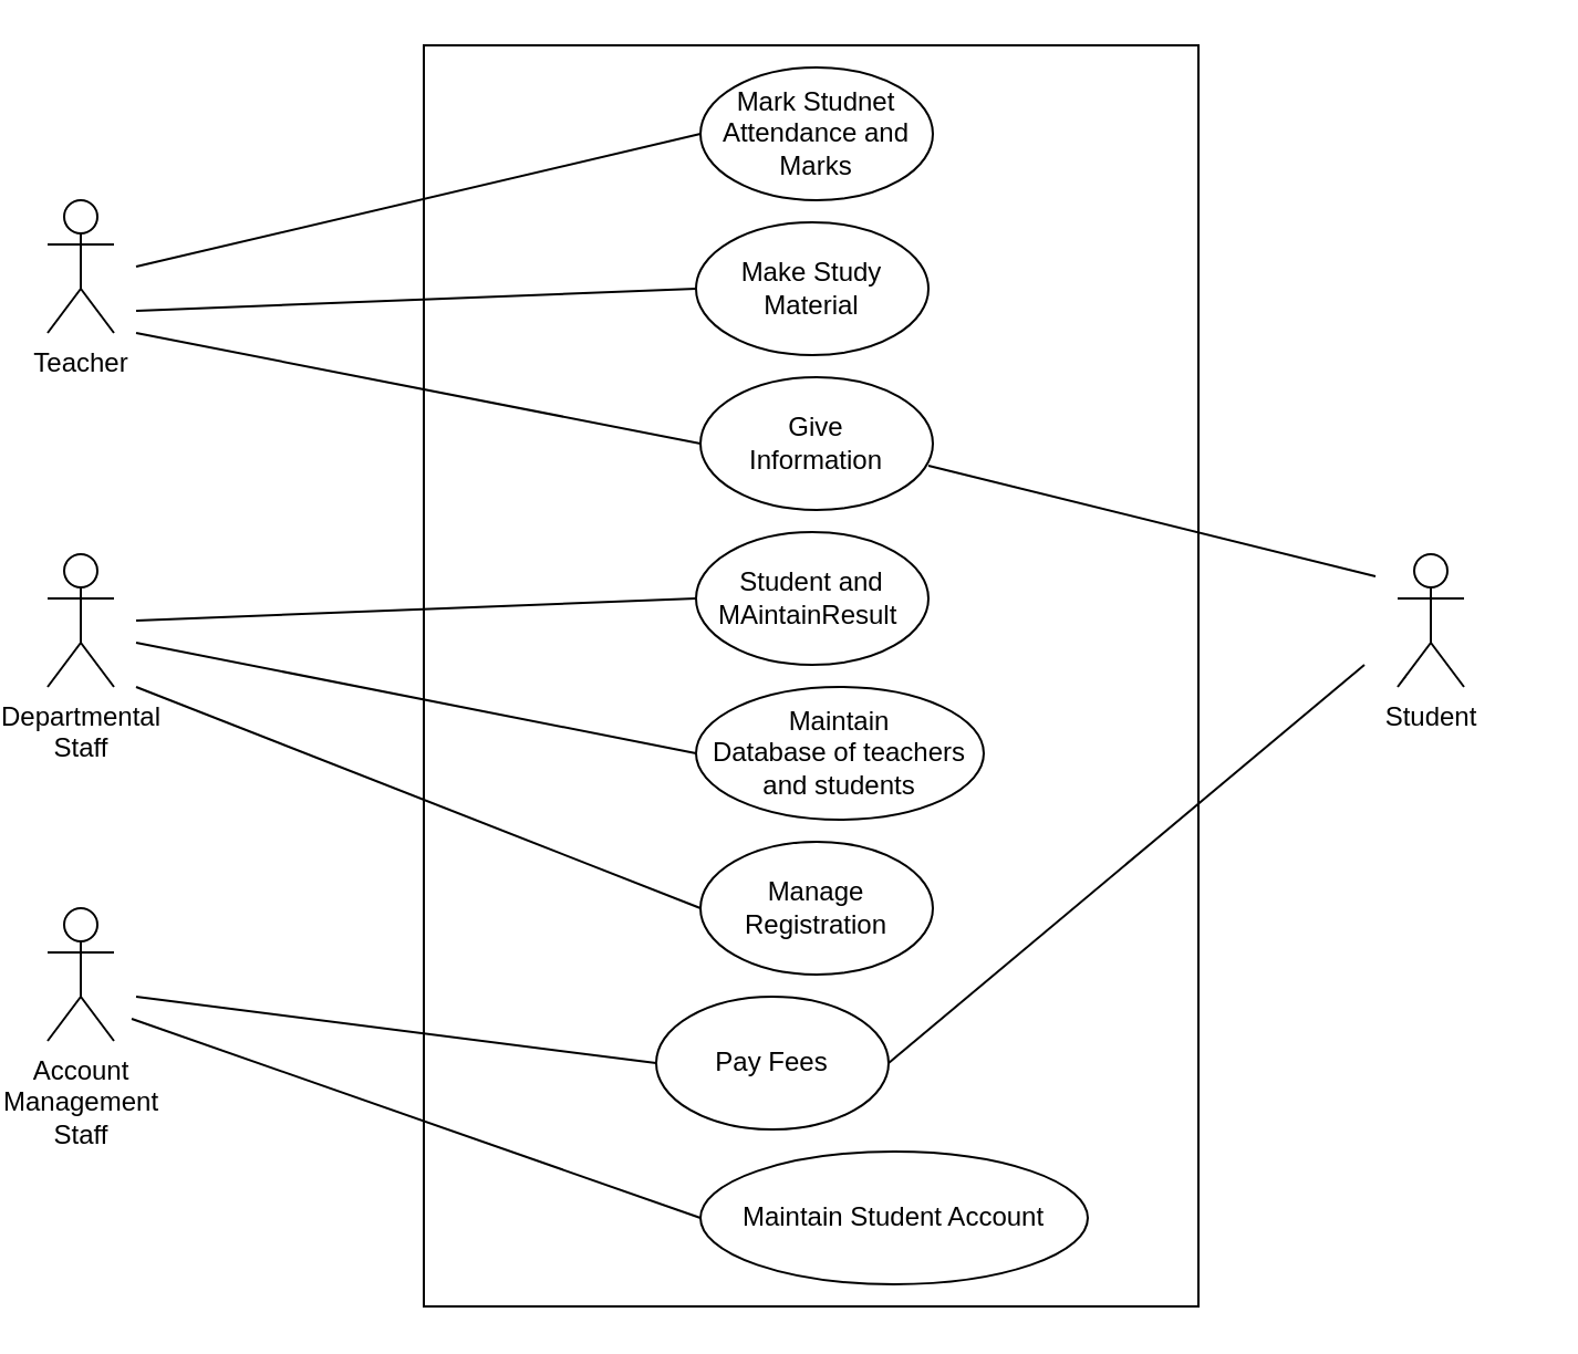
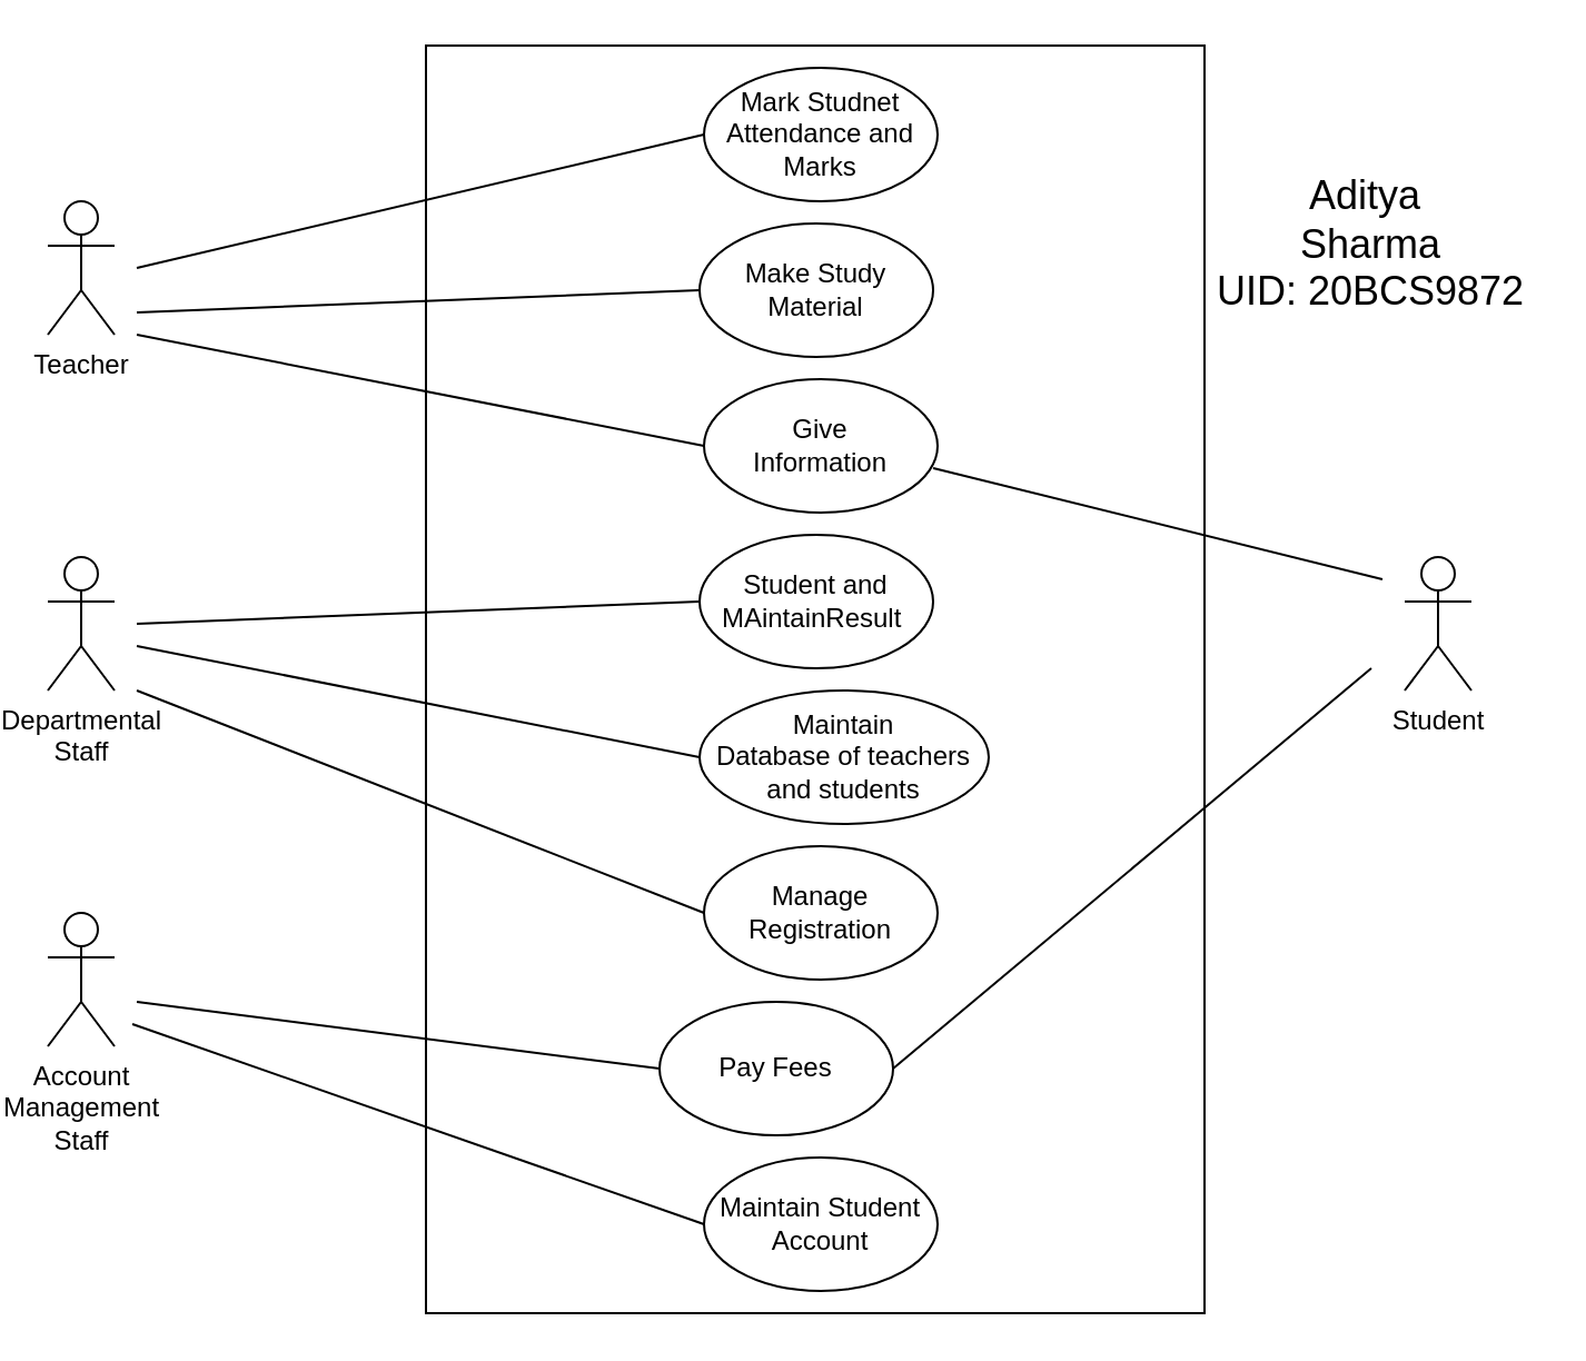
  <mxCell id="0" />
  <mxCell id="1" parent="0" />
  <mxCell id="2" value="" style="rounded=0;whiteSpace=wrap;html=1;" vertex="1" parent="1"><mxGeometry x="190" width="350" height="570" as="geometry" y="20" /></mxCell>
  <mxCell id="3" value="Mark Studnet Attendance and Marks" style="ellipse;whiteSpace=wrap;html=1;align=center;" vertex="1" parent="1"><mxGeometry x="315" y="30" width="105" height="60" as="geometry" /></mxCell>
  <mxCell id="4" value="Teacher" style="shape=umlActor;verticalLabelPosition=bottom;verticalAlign=top;html=1;" vertex="1" parent="1"><mxGeometry x="20" y="90" width="30" height="60" as="geometry" /></mxCell>
  <mxCell id="5" value="Departmental &lt;br&gt;Staff" style="shape=umlActor;verticalLabelPosition=bottom;verticalAlign=top;html=1;" vertex="1" parent="1"><mxGeometry x="20" y="250" width="30" height="60" as="geometry" /></mxCell>
  <mxCell id="6" value="Student" style="shape=umlActor;verticalLabelPosition=bottom;verticalAlign=top;html=1;" vertex="1" parent="1"><mxGeometry x="630" y="250" width="30" height="60" as="geometry" /></mxCell>
  <mxCell id="7" value="Make Study Material&lt;span style=&quot;color: rgba(0, 0, 0, 0); font-family: monospace; font-size: 0px; text-align: start;&quot;&gt;%3CmxGraphModel%3E%3Croot%3E%3CmxCell%20id%3D%220%22%2F%3E%3CmxCell%20id%3D%221%22%20parent%3D%220%22%2F%3E%3CmxCell%20id%3D%222%22%20value%3D%22Mark%20Studnet%20Attendance%20and%20Marks%22%20style%3D%22ellipse%3BwhiteSpace%3Dwrap%3Bhtml%3D1%3Balign%3Dcenter%3B%22%20vertex%3D%221%22%20parent%3D%221%22%3E%3CmxGeometry%20x%3D%22375%22%20y%3D%2210%22%20width%3D%22105%22%20height%3D%2260%22%20as%3D%22geometry%22%2F%3E%3C%2FmxCell%3E%3C%2Froot%3E%3C%2FmxGraphModel%3E&lt;/span&gt;" style="ellipse;whiteSpace=wrap;html=1;align=center;" vertex="1" parent="1"><mxGeometry x="313" y="100" width="105" height="60" as="geometry" /></mxCell>
  <mxCell id="8" value="Give&lt;span style=&quot;color: rgba(0, 0, 0, 0); font-family: monospace; font-size: 0px; text-align: start;&quot;&gt;%3CmxGraphModel%3E%3Croot%3E%3CmxCell%20id%3D%220%22%2F%3E%3CmxCell%20id%3D%221%22%20parent%3D%220%22%2F%3E%3CmxCell%20id%3D%222%22%20value%3D%22Make%20Study%20Material%26lt%3Bspan%20style%3D%26quot%3Bcolor%3A%20rgba(0%2C%200%2C%200%2C%200)%3B%20font-family%3A%20monospace%3B%20font-size%3A%200px%3B%20text-align%3A%20start%3B%26quot%3B%26gt%3B%253CmxGraphModel%253E%253Croot%253E%253CmxCell%2520id%253D%25220%2522%252F%253E%253CmxCell%2520id%253D%25221%2522%2520parent%253D%25220%2522%252F%253E%253CmxCell%2520id%253D%25222%2522%2520value%253D%2522Mark%2520Studnet%2520Attendance%2520and%2520Marks%2522%2520style%253D%2522ellipse%253BwhiteSpace%253Dwrap%253Bhtml%253D1%253Balign%253Dcenter%253B%2522%2520vertex%253D%25221%2522%2520parent%253D%25221%2522%253E%253CmxGeometry%2520x%253D%2522375%2522%2520y%253D%252210%2522%2520width%253D%2522105%2522%2520height%253D%252260%2522%2520as%253D%2522geometry%2522%252F%253E%253C%252FmxCell%253E%253C%252Froot%253E%253C%252FmxGraphModel%253E%26lt%3B%2Fspan%26gt%3B%22%20style%3D%22ellipse%3BwhiteSpace%3Dwrap%3Bhtml%3D1%3Balign%3Dcenter%3B%22%20vertex%3D%221%22%20parent%3D%221%22%3E%3CmxGeometry%20x%3D%22373%22%20y%3D%2280%22%20width%3D%22105%22%20height%3D%2260%22%20as%3D%22geometry%22%2F%3E%3C%2FmxCell%3E%3C%2Froot%3E%3C%2FmxGraphModel%3E&lt;/span&gt;&lt;br&gt;Information" style="ellipse;whiteSpace=wrap;html=1;align=center;" vertex="1" parent="1"><mxGeometry x="315" y="170" width="105" height="60" as="geometry" /></mxCell>
  <mxCell id="9" value="Account &lt;br&gt;Management&lt;br&gt;Staff" style="shape=umlActor;verticalLabelPosition=bottom;verticalAlign=top;html=1;" vertex="1" parent="1"><mxGeometry x="20" y="410" width="30" height="60" as="geometry" /></mxCell>
  <mxCell id="10" value="Manage Registration" style="ellipse;whiteSpace=wrap;html=1;align=center;" vertex="1" parent="1"><mxGeometry x="315" y="380" width="105" height="60" as="geometry" /></mxCell>
  <mxCell id="11" value="Pay Fees" style="ellipse;whiteSpace=wrap;html=1;align=center;" vertex="1" parent="1"><mxGeometry x="295" y="450" width="105" height="60" as="geometry" /></mxCell>
  <mxCell id="12" value="Student and MAintainResult&amp;nbsp;" style="ellipse;whiteSpace=wrap;html=1;align=center;" vertex="1" parent="1"><mxGeometry x="313" y="240" width="105" height="60" as="geometry" /></mxCell>
  <mxCell id="13" value="Maintain &lt;br&gt;Database of teachers and students" style="ellipse;whiteSpace=wrap;html=1;align=center;" vertex="1" parent="1"><mxGeometry x="313" y="310" width="130" height="60" as="geometry" /></mxCell>
- <mxCell id="14" value="Maintain Student Account" style="ellipse;whiteSpace=wrap;html=1;align=center;" vertex="1" parent="1"><mxGeometry x="315" y="520" width="175" height="60" as="geometry" /></mxCell>
+ <mxCell id="14" value="Maintain Student Account" style="ellipse;whiteSpace=wrap;html=1;align=center;" vertex="1" parent="1"><mxGeometry x="315" y="520" width="105" height="60" as="geometry" /></mxCell>
  <mxCell id="15" value="" style="endArrow=none;html=1;rounded=0;entryX=0;entryY=0.5;entryDx=0;entryDy=0;" edge="1" parent="1" target="3"><mxGeometry width="50" height="50" relative="1" as="geometry"><mxPoint x="60" y="120" as="sourcePoint" /><mxPoint x="110" y="70" as="targetPoint" /></mxGeometry></mxCell>
  <mxCell id="16" value="" style="endArrow=none;html=1;rounded=0;entryX=0;entryY=0.5;entryDx=0;entryDy=0;" edge="1" parent="1" target="7"><mxGeometry width="50" height="50" relative="1" as="geometry"><mxPoint x="60" y="140" as="sourcePoint" /><mxPoint x="325" y="70" as="targetPoint" /></mxGeometry></mxCell>
  <mxCell id="17" value="" style="endArrow=none;html=1;rounded=0;entryX=0;entryY=0.5;entryDx=0;entryDy=0;" edge="1" parent="1" target="8"><mxGeometry width="50" height="50" relative="1" as="geometry"><mxPoint x="60" y="150" as="sourcePoint" /><mxPoint x="323" y="140" as="targetPoint" /></mxGeometry></mxCell>
  <mxCell id="18" value="" style="endArrow=none;html=1;rounded=0;" edge="1" parent="1"><mxGeometry width="50" height="50" relative="1" as="geometry"><mxPoint x="418" y="210" as="sourcePoint" /><mxPoint x="620" y="260" as="targetPoint" /></mxGeometry></mxCell>
  <mxCell id="19" value="" style="endArrow=none;html=1;rounded=0;entryX=0;entryY=0.5;entryDx=0;entryDy=0;" edge="1" parent="1" target="12"><mxGeometry width="50" height="50" relative="1" as="geometry"><mxPoint x="60" y="280" as="sourcePoint" /><mxPoint x="295" y="340" as="targetPoint" /></mxGeometry></mxCell>
  <mxCell id="20" value="" style="endArrow=none;html=1;rounded=0;entryX=0;entryY=0.5;entryDx=0;entryDy=0;" edge="1" parent="1" target="13"><mxGeometry width="50" height="50" relative="1" as="geometry"><mxPoint x="60" y="290" as="sourcePoint" /><mxPoint x="295" y="350" as="targetPoint" /></mxGeometry></mxCell>
  <mxCell id="21" value="" style="endArrow=none;html=1;rounded=0;entryX=0;entryY=0.5;entryDx=0;entryDy=0;" edge="1" parent="1" target="10"><mxGeometry width="50" height="50" relative="1" as="geometry"><mxPoint x="60" y="310" as="sourcePoint" /><mxPoint x="295" y="370" as="targetPoint" /></mxGeometry></mxCell>
  <mxCell id="22" value="" style="endArrow=none;html=1;rounded=0;entryX=0;entryY=0.5;entryDx=0;entryDy=0;exitX=1;exitY=0.5;exitDx=0;exitDy=0;" edge="1" parent="1" source="11"><mxGeometry width="50" height="50" relative="1" as="geometry"><mxPoint x="380" y="240" as="sourcePoint" /><mxPoint x="615" y="300" as="targetPoint" /></mxGeometry></mxCell>
  <mxCell id="23" value="" style="endArrow=none;html=1;rounded=0;entryX=0;entryY=0.5;entryDx=0;entryDy=0;" edge="1" parent="1" target="11"><mxGeometry width="50" height="50" relative="1" as="geometry"><mxPoint x="60" y="450" as="sourcePoint" /><mxPoint x="110" y="400" as="targetPoint" /></mxGeometry></mxCell>
  <mxCell id="24" value="" style="endArrow=none;html=1;rounded=0;entryX=0;entryY=0.5;entryDx=0;entryDy=0;" edge="1" parent="1" target="14"><mxGeometry width="50" height="50" relative="1" as="geometry"><mxPoint x="58" y="460" as="sourcePoint" /><mxPoint x="313" y="490" as="targetPoint" /></mxGeometry></mxCell>
+ <mxCell id="25" value="Aditya&amp;nbsp;&lt;br style=&quot;font-size: 18px;&quot;&gt;Sharma&lt;br style=&quot;font-size: 18px;&quot;&gt;UID: 20BCS9872" style="text;html=1;strokeColor=none;fillColor=none;align=center;verticalAlign=middle;whiteSpace=wrap;rounded=0;fontSize=18;" vertex="1" parent="1"><mxGeometry x="540" y="60" width="150" height="100" as="geometry" /></mxCell>
